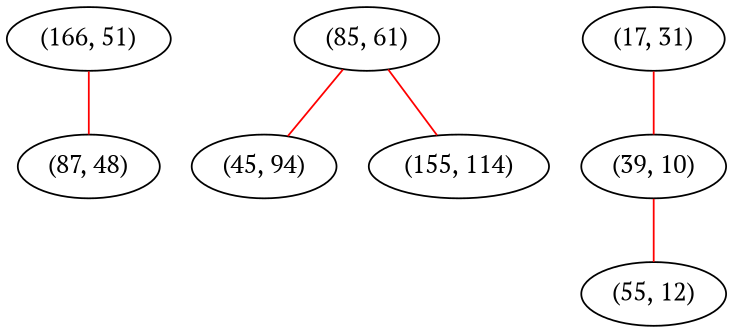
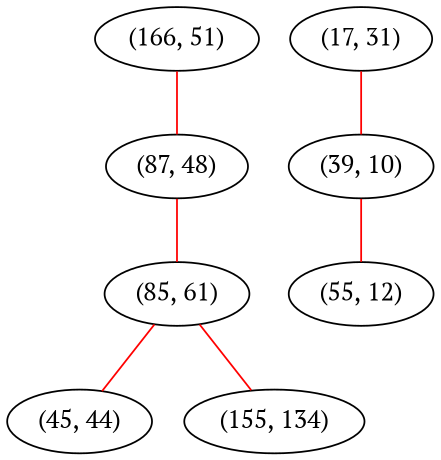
  graph {
    fontname="PT Serif"
    node [fontname="PT Serif"]
    edge [color=red fontname="PT Serif" weight=1]
    "(166, 51)"
    "(87, 48)"
    "(85, 61)"
    "(17, 31)"
    "(39, 10)"
-   "(45, 94)"
-   "(155, 134)" [label="(155, 114)"]
+   "(45, 94)" [label="(45, 44)"]
+   "(155, 134)"
    "(55, 12)"
    "(166, 51)" -- "(87, 48)"
+   "(87, 48)" -- "(85, 61)"
    "(85, 61)" -- "(45, 94)"
    "(85, 61)" -- "(155, 134)"
    "(17, 31)" -- "(39, 10)"
    "(39, 10)" -- "(55, 12)"
  }
